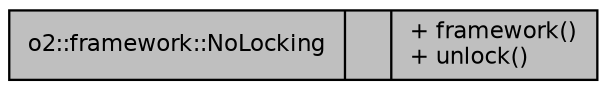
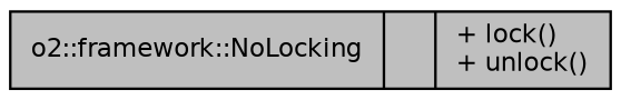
  digraph {
    rankdir=LR
-   n1 [color=black fillcolor=grey75 fontcolor=black fontname=Helvetica fontsize=10 height=0.2 label="{o2::framework::NoLocking\n||+ framework()\l+ unlock()\l}" shape=record style=filled width=0.4]
+   n1 [color=black fillcolor=grey75 fontcolor=black fontname=Helvetica fontsize=10 height=0.2 label="{o2::framework::NoLocking\n||+ lock()\l+ unlock()\l}" shape=record style=filled width=0.4]
  }
